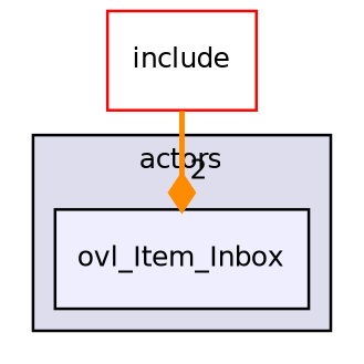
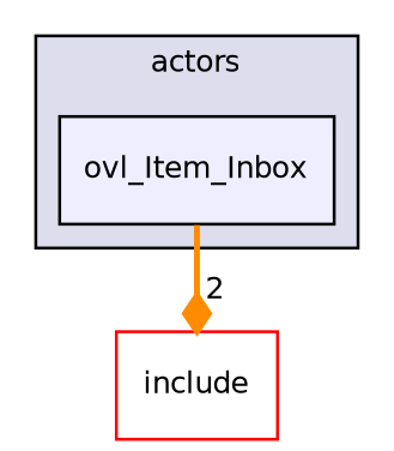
  digraph {
    compound=true
    node [fontname=Helvetica fontsize=10 shape=box style=filled]
    n1 [fillcolor="#eeeeff" label=ovl_Item_Inbox pencolor=black]
    n2 [color=red fillcolor=white label=include]
    subgraph cluster_1 {
      bgcolor="#ddddee"
      fontname=Helvetica
      fontsize=10
      label=actors
      pencolor=black
      n1
    }
-   n2 -> n1 [headlabel=2 labeldistance=1.5 labelfontname=Helvetica labelfontsize=10 color=darkorange style=bold arrowhead=diamond]
+   n1 -> n2 [headlabel=2 labeldistance=1.5 labelfontname=Helvetica labelfontsize=10 color=darkorange style=bold arrowhead=diamond]
  }
